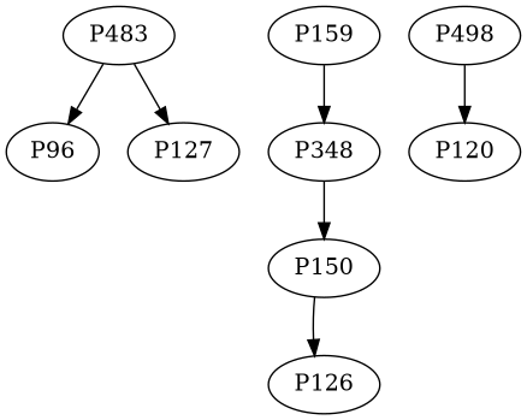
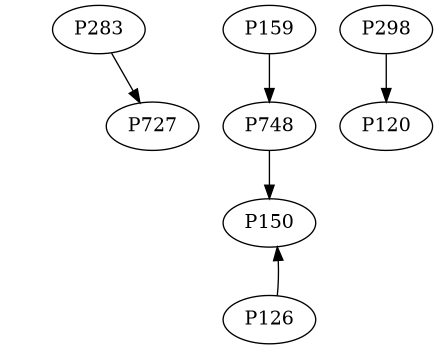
  digraph {
-   P283 [label=P483]
-   P96
-   P127
-   P348
+   P283
+   P127 [label=P727]
+   P348 [label=P748]
    P150
    P126
    n7 [label=P120]
-   P298 [label=P498]
+   P298
    n9 [label=P159]
-   P283 -> P96
    P283 -> P127
    P348 -> P150
-   P150 -> P126
+   P126 -> P150
    P298 -> n7
    n9 -> P348
  }
